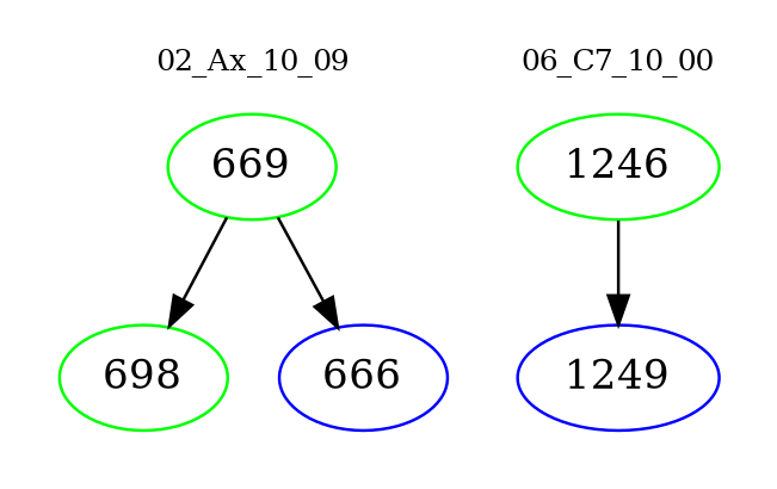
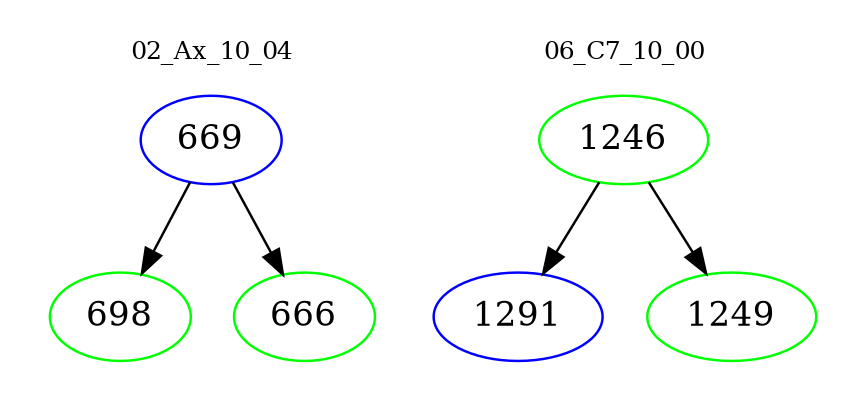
  digraph {
    node [color=green]
    edge [color=black]
-   n1 [label=669]
+   n1 [color=blue label=669]
    n2 [label=698]
-   n3 [color=blue label=666]
+   n3 [label=666]
    n4 [label=1246]
-   n6 [color=blue label=1249]
+   n5 [color=blue label=1291]
+   n6 [label=1249]
    subgraph cluster_1 {
      color=white
      fontsize=10
-     label="02_Ax_10_09"
+     label="02_Ax_10_04"
      n1
      n2
      n3
    }
    subgraph cluster_2 {
      color=white
      fontsize=10
      label="06_C7_10_00"
      n4
+     n5
      n6
    }
    n1 -> n2
    n1 -> n3
+   n4 -> n5
    n4 -> n6
  }
